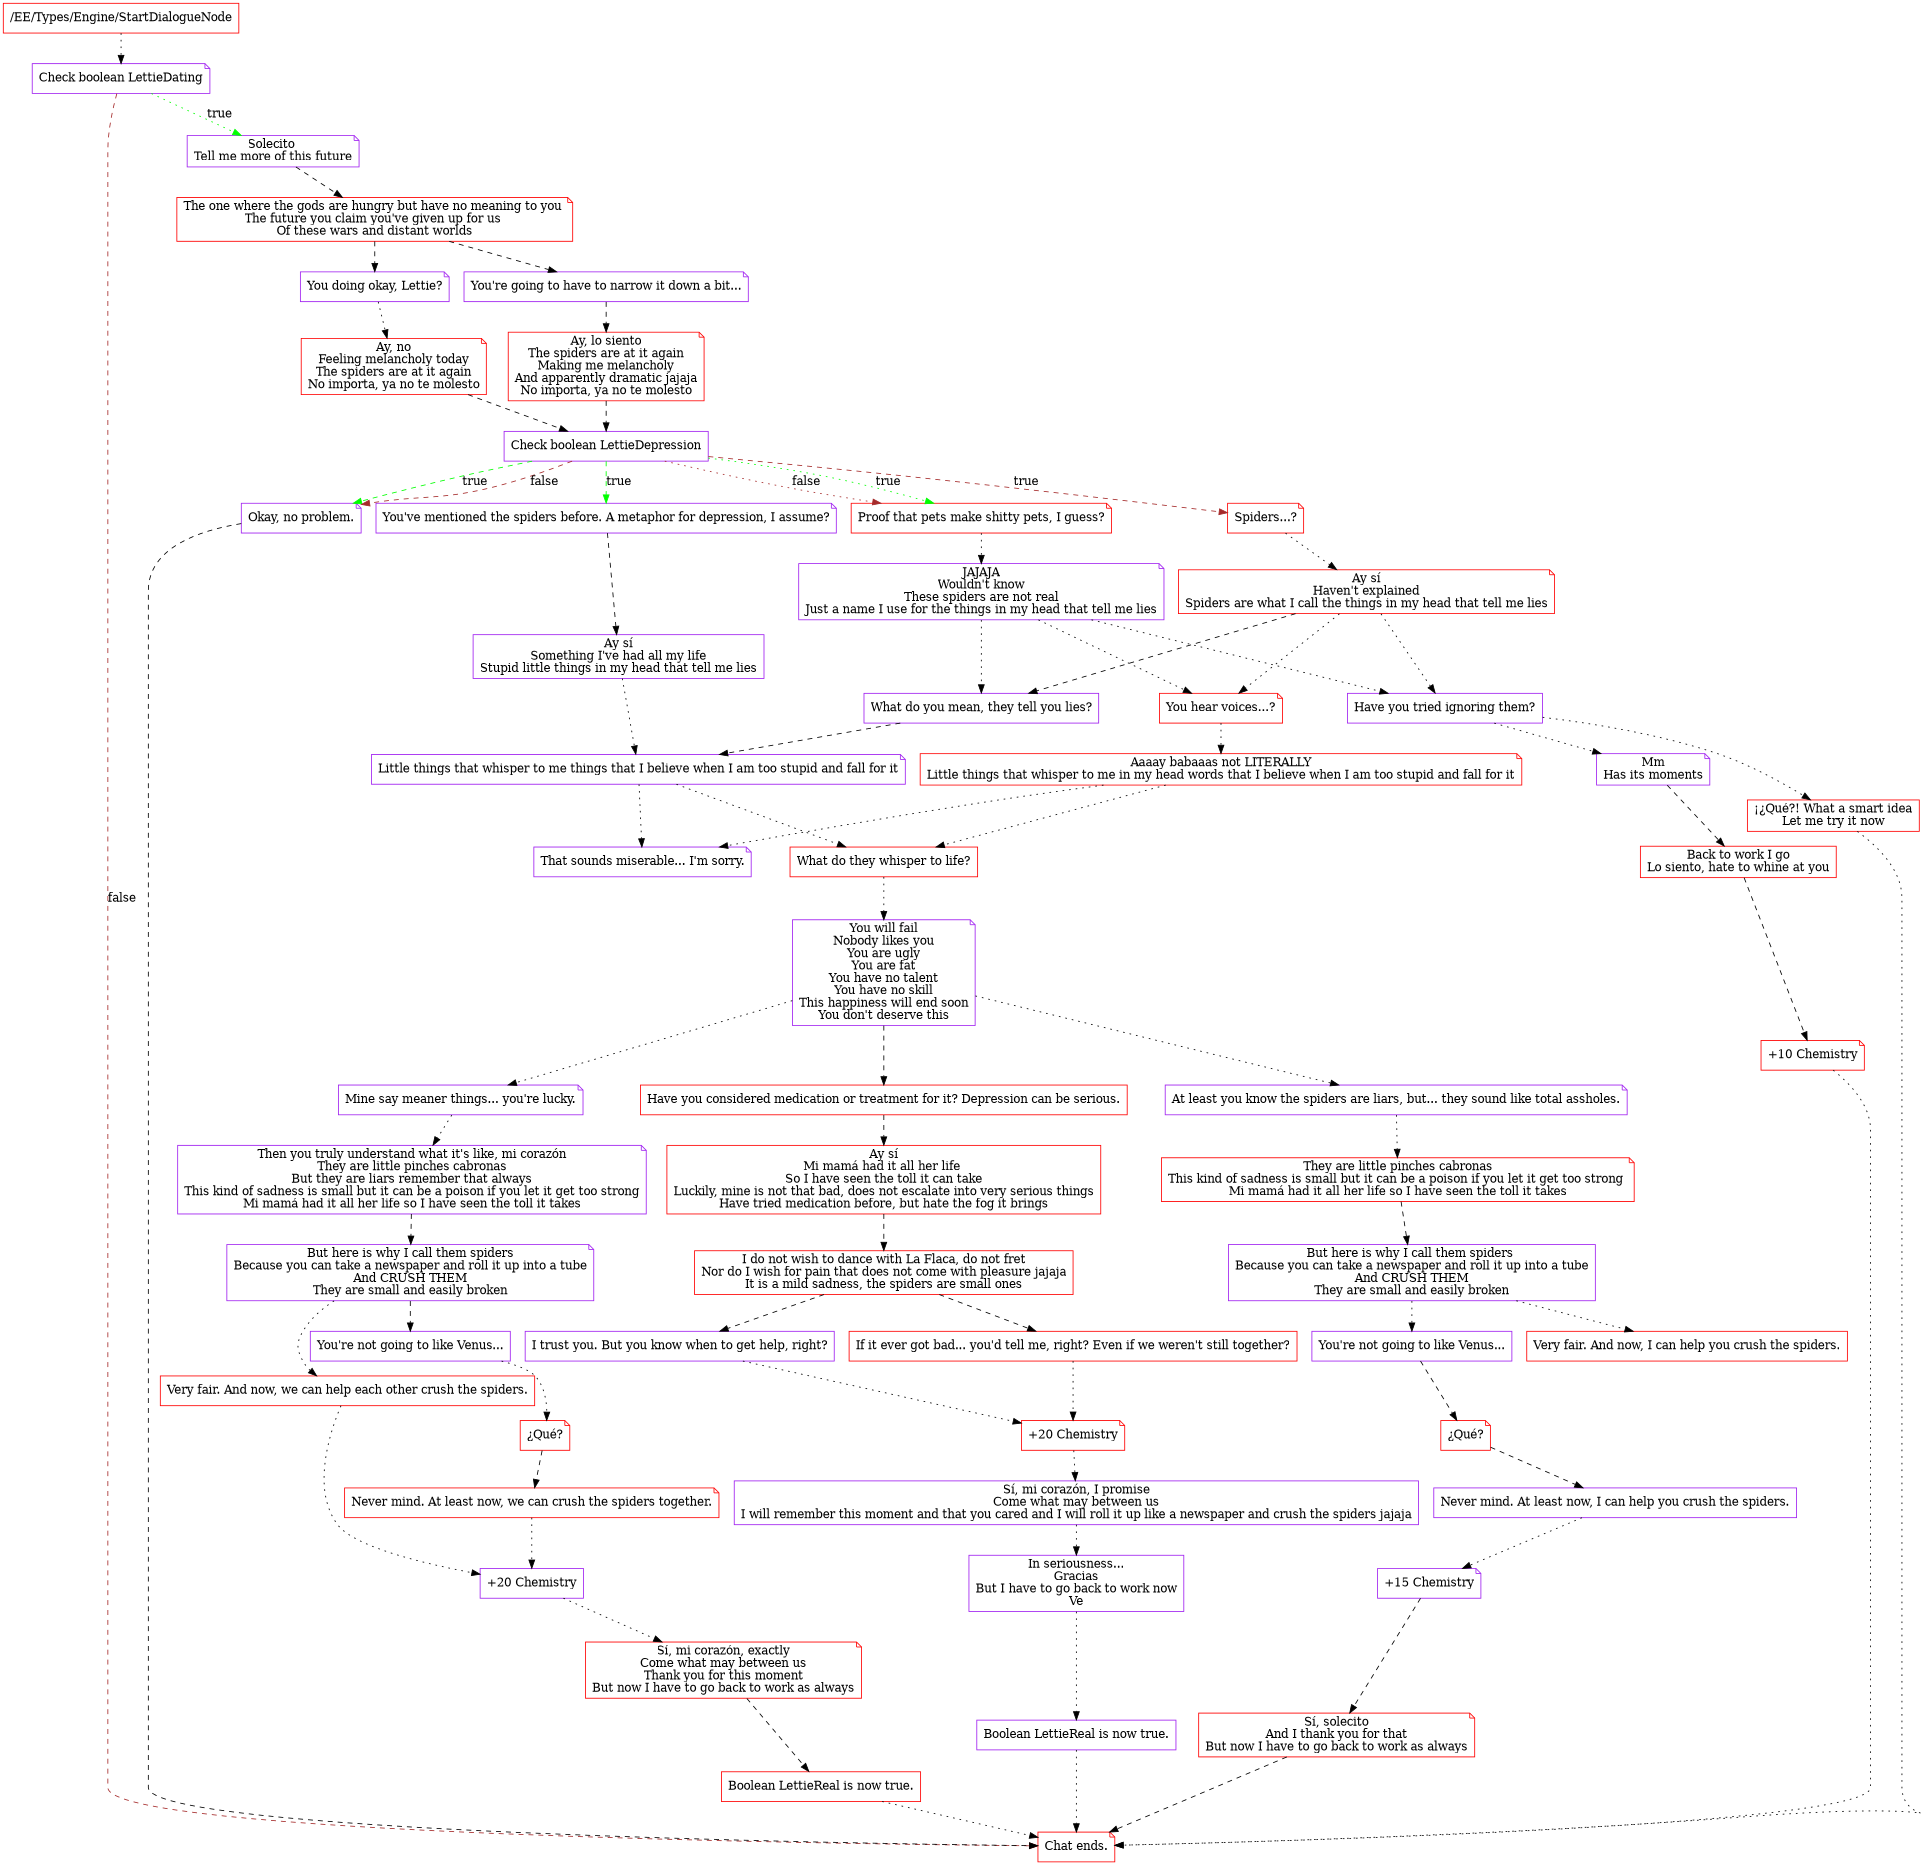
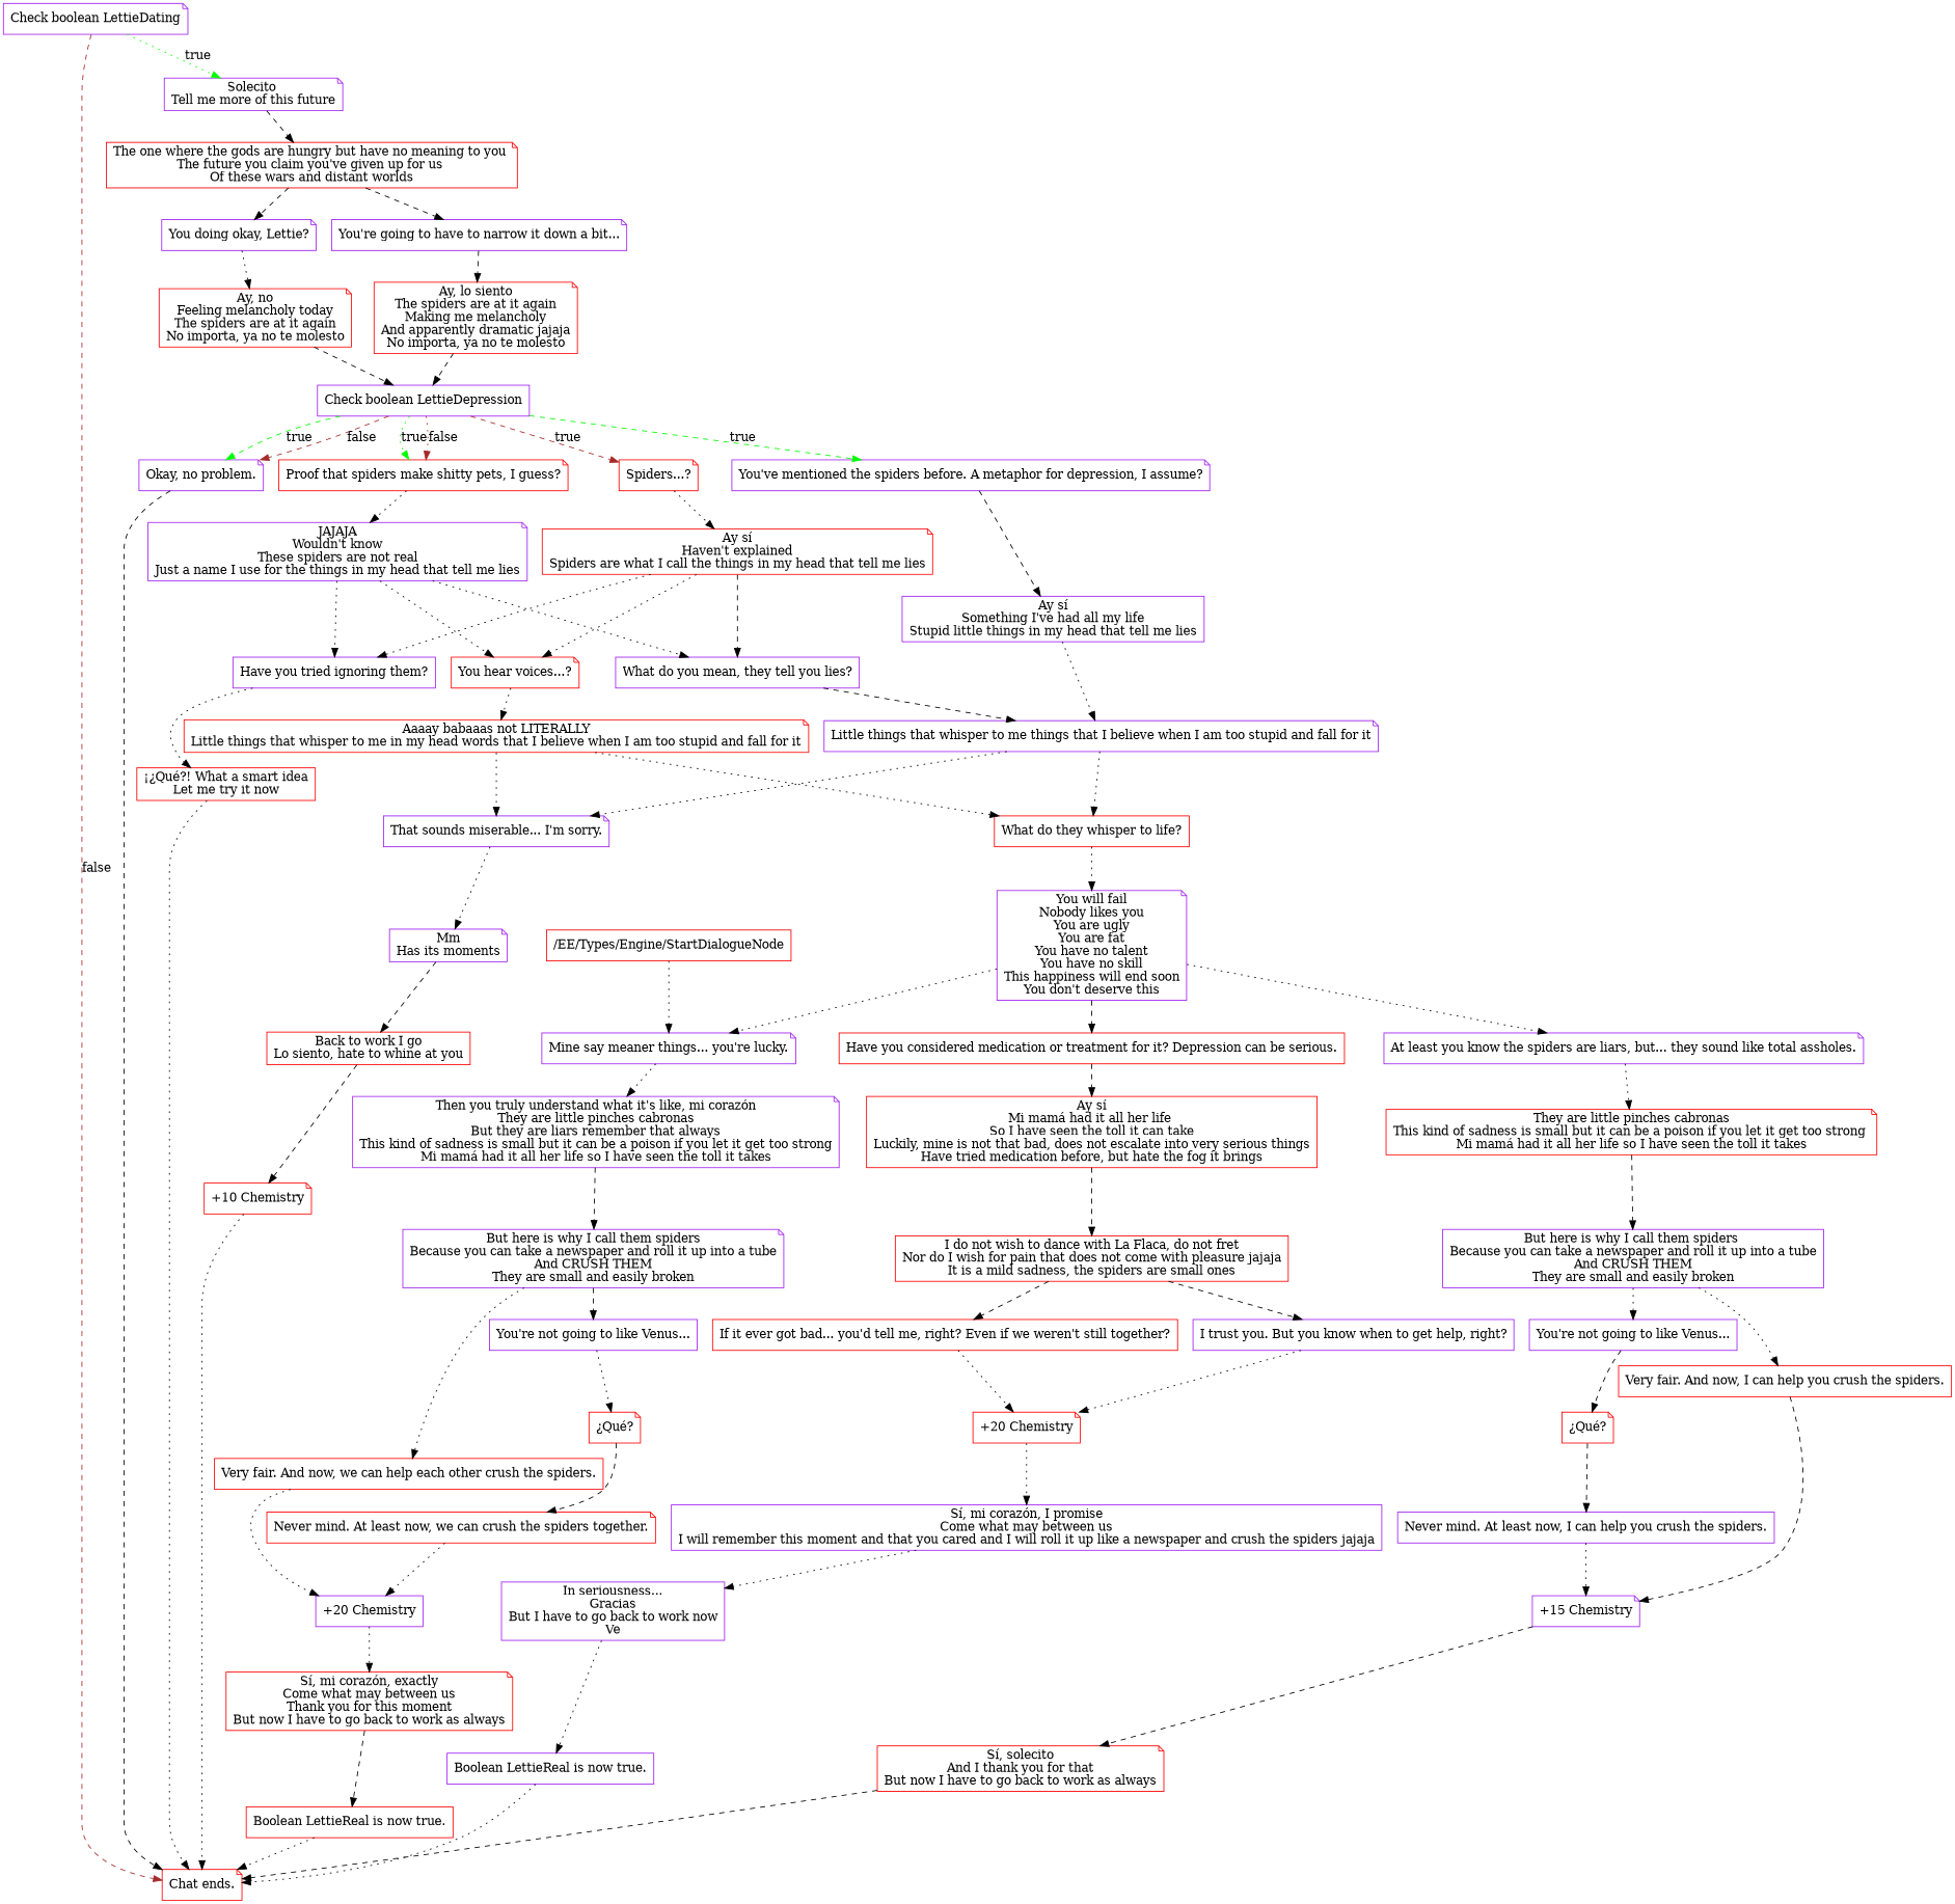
  digraph {
    node [color=purple shape=note]
    edge [style=dotted]
    n1 [color=red label="/EE/Types/Engine/StartDialogueNode" shape=box]
    n2 [label="Check boolean LettieDating"]
    n3 [label="Solecito \nTell me more of this future"]
    "Chat ends." [color=red]
    n5 [color=red label="The one where the gods are hungry but have no meaning to you \nThe future you claim you've given up for us \nOf these wars and distant worlds"]
    n6 [label="You doing okay, Lettie?"]
    n7 [label="You're going to have to narrow it down a bit..."]
    n8 [color=red label="Ay, no\nFeeling melancholy today\nThe spiders are at it again\nNo importa, ya no te molesto"]
    n9 [color=red label="Ay, lo siento\nThe spiders are at it again\nMaking me melancholy\nAnd apparently dramatic jajaja\nNo importa, ya no te molesto"]
    n10 [label="Check boolean LettieDepression" shape=box]
    n11 [label="You've mentioned the spiders before. A metaphor for depression, I assume?"]
-   n12 [color=red label="Proof that pets make shitty pets, I guess?"]
+   n12 [color=red label="Proof that spiders make shitty pets, I guess?"]
    n13 [label="Okay, no problem."]
    n14 [color=red label="Spiders...?"]
    n15 [label="Ay sí\nSomething I've had all my life\nStupid little things in my head that tell me lies" shape=box]
    n16 [label="JAJAJA\nWouldn't know\nThese spiders are not real\nJust a name I use for the things in my head that tell me lies"]
    n17 [color=red label="Ay sí\nHaven't explained\nSpiders are what I call the things in my head that tell me lies"]
    n18 [label="Little things that whisper to me things that I believe when I am too stupid and fall for it"]
    n19 [label="What do you mean, they tell you lies?" shape=box]
    n20 [color=red label="You hear voices...?"]
    n21 [label="Have you tried ignoring them?" shape=box]
    n22 [color=red label="What do they whisper to life?" shape=box]
    n23 [label="That sounds miserable... I'm sorry."]
    n24 [color=red label="Aaaay babaaas not LITERALLY\nLittle things that whisper to me in my head words that I believe when I am too stupid and fall for it"]
    n25 [color=red label="¡¿Qué?! What a smart idea\nLet me try it now" shape=box]
    n26 [label="You will fail\nNobody likes you\nYou are ugly\nYou are fat\nYou have no talent\nYou have no skill\nThis happiness will end soon\nYou don't deserve this"]
    n27 [label="Mm\nHas its moments"]
    n28 [label="At least you know the spiders are liars, but... they sound like total assholes."]
    n29 [label="Mine say meaner things... you're lucky."]
    n30 [color=red label="Have you considered medication or treatment for it? Depression can be serious." shape=box]
    n31 [color=red label="Back to work I go\nLo siento, hate to whine at you" shape=box]
    n32 [color=red label="They are little pinches cabronas\nThis kind of sadness is small but it can be a poison if you let it get too strong \nMi mamá had it all her life so I have seen the toll it takes"]
    n33 [label="Then you truly understand what it's like, mi corazón\nThey are little pinches cabronas\nBut they are liars remember that always\nThis kind of sadness is small but it can be a poison if you let it get too strong\nMi mamá had it all her life so I have seen the toll it takes"]
    n34 [color=red label="Ay sí\nMi mamá had it all her life \nSo I have seen the toll it can take\nLuckily, mine is not that bad, does not escalate into very serious things\nHave tried medication before, but hate the fog it brings" shape=box]
    n35 [color=red label="+10 Chemistry"]
    n36 [label="But here is why I call them spiders \nBecause you can take a newspaper and roll it up into a tube\nAnd CRUSH THEM\nThey are small and easily broken" shape=box]
    n37 [label="But here is why I call them spiders\nBecause you can take a newspaper and roll it up into a tube\nAnd CRUSH THEM\nThey are small and easily broken"]
    n38 [color=red label="I do not wish to dance with La Flaca, do not fret\nNor do I wish for pain that does not come with pleasure jajaja\nIt is a mild sadness, the spiders are small ones" shape=box]
    n39 [label="You're not going to like Venus..." shape=box]
    n40 [color=red label="Very fair. And now, I can help you crush the spiders." shape=box]
    n41 [label="You're not going to like Venus..." shape=box]
    n42 [color=red label="Very fair. And now, we can help each other crush the spiders." shape=box]
    n43 [label="I trust you. But you know when to get help, right?" shape=box]
    n44 [color=red label="If it ever got bad... you'd tell me, right? Even if we weren't still together?" shape=box]
    n45 [color=red label="¿Qué?"]
    n46 [label="+15 Chemistry"]
    n47 [color=red label="¿Qué?"]
    n48 [label="+20 Chemistry" shape=box]
    n49 [color=red label="+20 Chemistry"]
    n50 [label="Never mind. At least now, I can help you crush the spiders." shape=box]
    n51 [color=red label="Sí, solecito\nAnd I thank you for that\nBut now I have to go back to work as always"]
    n52 [color=red label="Never mind. At least now, we can crush the spiders together."]
    n53 [color=red label="Sí, mi corazón, exactly\nCome what may between us\nThank you for this moment\nBut now I have to go back to work as always"]
    n54 [label="Sí, mi corazón, I promise\nCome what may between us\nI will remember this moment and that you cared and I will roll it up like a newspaper and crush the spiders jajaja" shape=box]
    n55 [color=red label="Boolean LettieReal is now true." shape=box]
    n56 [label="In seriousness...\nGracias\nBut I have to go back to work now\nVe" shape=box]
    n57 [label="Boolean LettieReal is now true." shape=box]
-   n1 -> n2
+   n1 -> n29
    n2 -> n3 [color=green label=true]
    n2 -> "Chat ends." [color=brown label=false style=dashed]
    n3 -> n5 [style=dashed]
    n5 -> n6 [style=dashed]
    n5 -> n7 [style=dashed]
    n6 -> n8
    n7 -> n9 [style=dashed]
    n8 -> n10 [style=dashed]
    n9 -> n10 [style=dashed]
    n10 -> n11 [color=green label=true style=dashed]
    n10 -> n12 [color=green label=true]
    n10 -> n12 [color=brown label=false]
    n10 -> n13 [color=green label=true style=dashed]
    n10 -> n13 [color=brown label=false style=dashed]
    n10 -> n14 [color=brown label=true style=dashed]
    n11 -> n15 [style=dashed]
    n12 -> n16
    n13 -> "Chat ends." [style=dashed]
    n14 -> n17
    n15 -> n18
    n16 -> n19
    n16 -> n20
    n16 -> n21
    n17 -> n19 [style=dashed]
    n17 -> n20
    n17 -> n21
    n18 -> n22
    n18 -> n23
    n19 -> n18 [style=dashed]
    n20 -> n24
    n21 -> n25
    n22 -> n26
-   n21 -> n27
+   n23 -> n27
    n24 -> n22
    n24 -> n23
    n25 -> "Chat ends."
    n26 -> n28
    n26 -> n29
    n26 -> n30 [style=dashed]
    n27 -> n31 [style=dashed]
    n28 -> n32
    n29 -> n33
    n30 -> n34 [style=dashed]
    n31 -> n35 [style=dashed]
    n32 -> n36 [style=dashed]
    n33 -> n37 [style=dashed]
    n34 -> n38 [style=dashed]
    n35 -> "Chat ends."
    n36 -> n39
    n36 -> n40
    n37 -> n41 [style=dashed]
    n37 -> n42
    n38 -> n43 [style=dashed]
    n38 -> n44 [style=dashed]
    n39 -> n45 [style=dashed]
+   n40 -> n46 [style=dashed]
    n41 -> n47
    n42 -> n48
    n43 -> n49
    n44 -> n49
    n45 -> n50 [style=dashed]
    n46 -> n51 [style=dashed]
    n47 -> n52 [style=dashed]
    n48 -> n53
    n49 -> n54
    n50 -> n46
    n51 -> "Chat ends." [style=dashed]
    n52 -> n48
    n53 -> n55 [style=dashed]
    n54 -> n56
    n55 -> "Chat ends."
    n56 -> n57
    n57 -> "Chat ends."
  }
